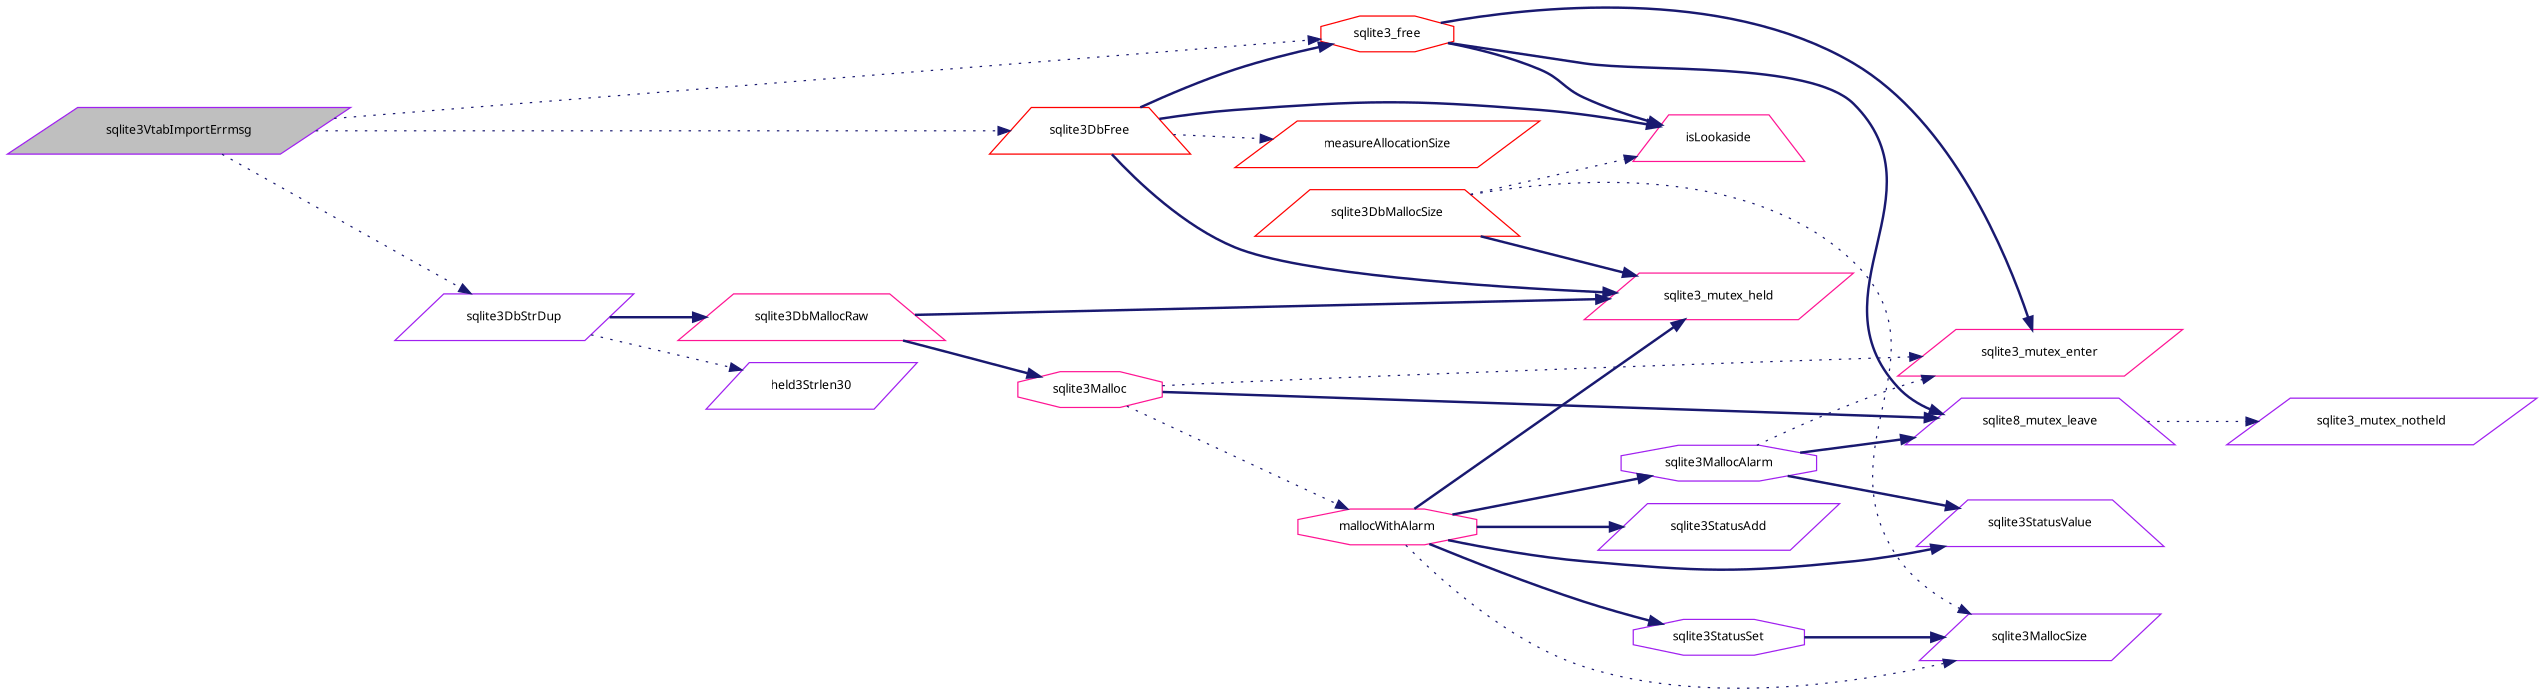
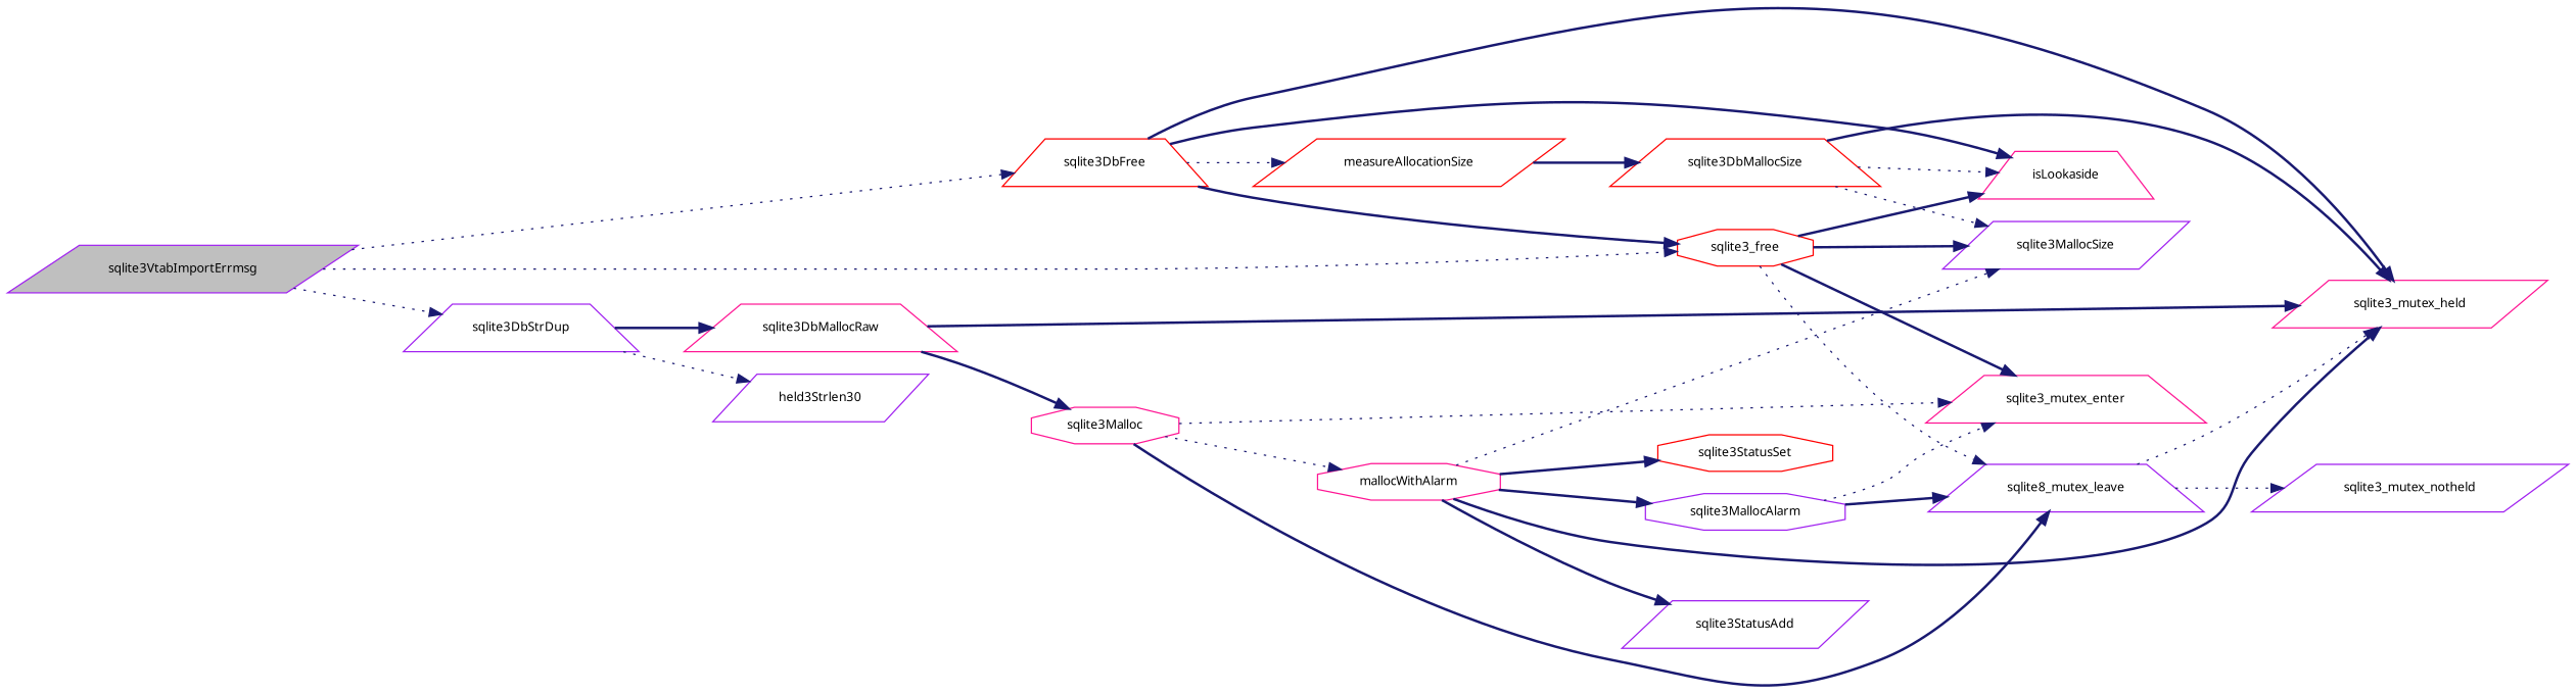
  digraph {
    fontname="Noto Sans"
    rankdir=LR
    node [color=purple fillcolor=white fontname="Noto Sans" fontsize=10 shape=trapezium style=filled]
    edge [color=midnightblue fontname="Noto Sans" fontsize=10 labelfontname=FreeSans labelfontsize=10 style=bold]
    n1 [fillcolor=grey75 fontcolor=black height=0.2 label=sqlite3VtabImportErrmsg shape=parallelogram width=0.4]
    n2 [color=red height=0.2 label=sqlite3DbFree width=0.4]
    n3 [color=red height=0.2 label=sqlite3_free shape=octagon width=0.4]
-   n4 [height=0.2 label=sqlite3DbStrDup shape=parallelogram width=0.4]
+   n4 [height=0.2 label=sqlite3DbStrDup width=0.4]
    n5 [color=deeppink height=0.2 label=sqlite3_mutex_held shape=parallelogram width=0.4]
    n6 [color=red height=0.2 label=measureAllocationSize shape=parallelogram width=0.4]
    n7 [color=deeppink height=0.2 label=isLookaside width=0.4]
    n8 [height=0.2 label=sqlite3MallocSize shape=parallelogram width=0.4]
-   n9 [color=deeppink height=0.2 label=sqlite3_mutex_enter shape=parallelogram width=0.4]
+   n9 [color=deeppink height=0.2 label=sqlite3_mutex_enter width=0.4]
    n10 [height=0.2 label=sqlite8_mutex_leave width=0.4]
    n11 [height=0.2 label=held3Strlen30 shape=parallelogram width=0.4]
    n12 [color=deeppink height=0.2 label=sqlite3DbMallocRaw width=0.4]
    n13 [color=red height=0.2 label=sqlite3DbMallocSize width=0.4]
    n14 [height=0.2 label=sqlite3StatusAdd shape=parallelogram width=0.4]
    n15 [height=0.2 label=sqlite3_mutex_notheld shape=parallelogram width=0.4]
    n16 [color=deeppink height=0.2 label=sqlite3Malloc shape=octagon width=0.4]
    n17 [color=deeppink height=0.2 label=mallocWithAlarm shape=octagon width=0.4]
-   n18 [height=0.2 label=sqlite3StatusSet shape=octagon width=0.4]
-   n19 [height=0.2 label=sqlite3StatusValue width=0.4]
+   n18 [color=red height=0.2 label=sqlite3StatusSet shape=octagon width=0.4]
    n20 [height=0.2 label=sqlite3MallocAlarm shape=octagon width=0.4]
    n1 -> n2 [style=dotted]
    n1 -> n3 [style=dotted]
    n1 -> n4 [style=dotted]
    n2 -> n3
    n2 -> n5
    n2 -> n6 [style=dotted]
    n2 -> n7
    n3 -> n7
-   n18 -> n8
+   n3 -> n8
    n3 -> n9
-   n3 -> n10
+   n3 -> n10 [style=dotted]
    n4 -> n11 [style=dotted]
    n4 -> n12
+   n6 -> n13
+   n10 -> n5 [style=dotted]
    n10 -> n15 [style=dotted]
    n12 -> n5
    n12 -> n16
    n13 -> n5
    n13 -> n7 [style=dotted]
    n13 -> n8 [style=dotted]
    n16 -> n9 [style=dotted]
    n16 -> n10
    n16 -> n17 [style=dotted]
    n17 -> n5
    n17 -> n8 [style=dotted]
    n17 -> n14
    n17 -> n18
-   n17 -> n19
    n17 -> n20
    n20 -> n9 [style=dotted]
    n20 -> n10
-   n20 -> n19
  }
